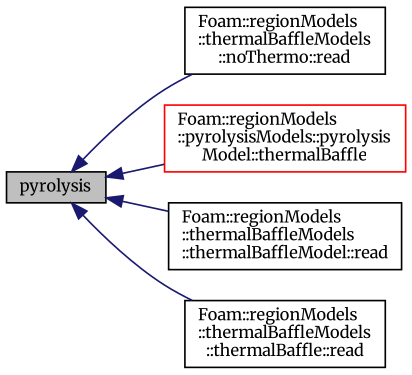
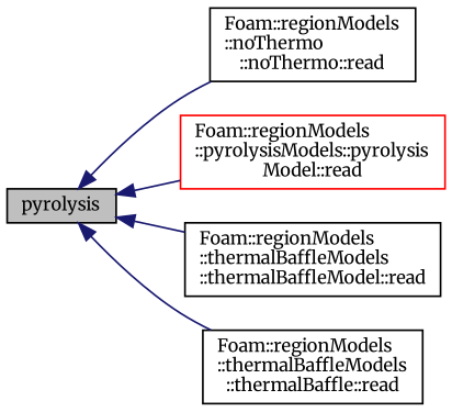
  digraph {
    fontname=Merriweather
    rankdir=LR
    node [color=black fontname=Merriweather fontsize=10 shape=record]
    edge [color=midnightblue dir=back fontname=Merriweather fontsize=10 labelfontname=FreeSans labelfontsize=10 style=solid]
    n1 [fillcolor=grey75 fontcolor=black height=0.2 label=pyrolysis style=filled width=0.4]
-   n2 [height=0.2 label="Foam::regionModels\l::thermalBaffleModels\l::noThermo::read" width=0.4]
-   n3 [color=red height=0.2 label="Foam::regionModels\l::pyrolysisModels::pyrolysis\lModel::thermalBaffle" width=0.4]
+   n2 [height=0.2 label="Foam::regionModels\l::noThermo\l::noThermo::read" width=0.4]
+   n3 [color=red height=0.2 label="Foam::regionModels\l::pyrolysisModels::pyrolysis\lModel::read" width=0.4]
    n4 [height=0.2 label="Foam::regionModels\l::thermalBaffleModels\l::thermalBaffleModel::read" width=0.4]
    n5 [height=0.2 label="Foam::regionModels\l::thermalBaffleModels\l::thermalBaffle::read" width=0.4]
    n1 -> n2
    n1 -> n3
    n1 -> n4
    n1 -> n5
  }
